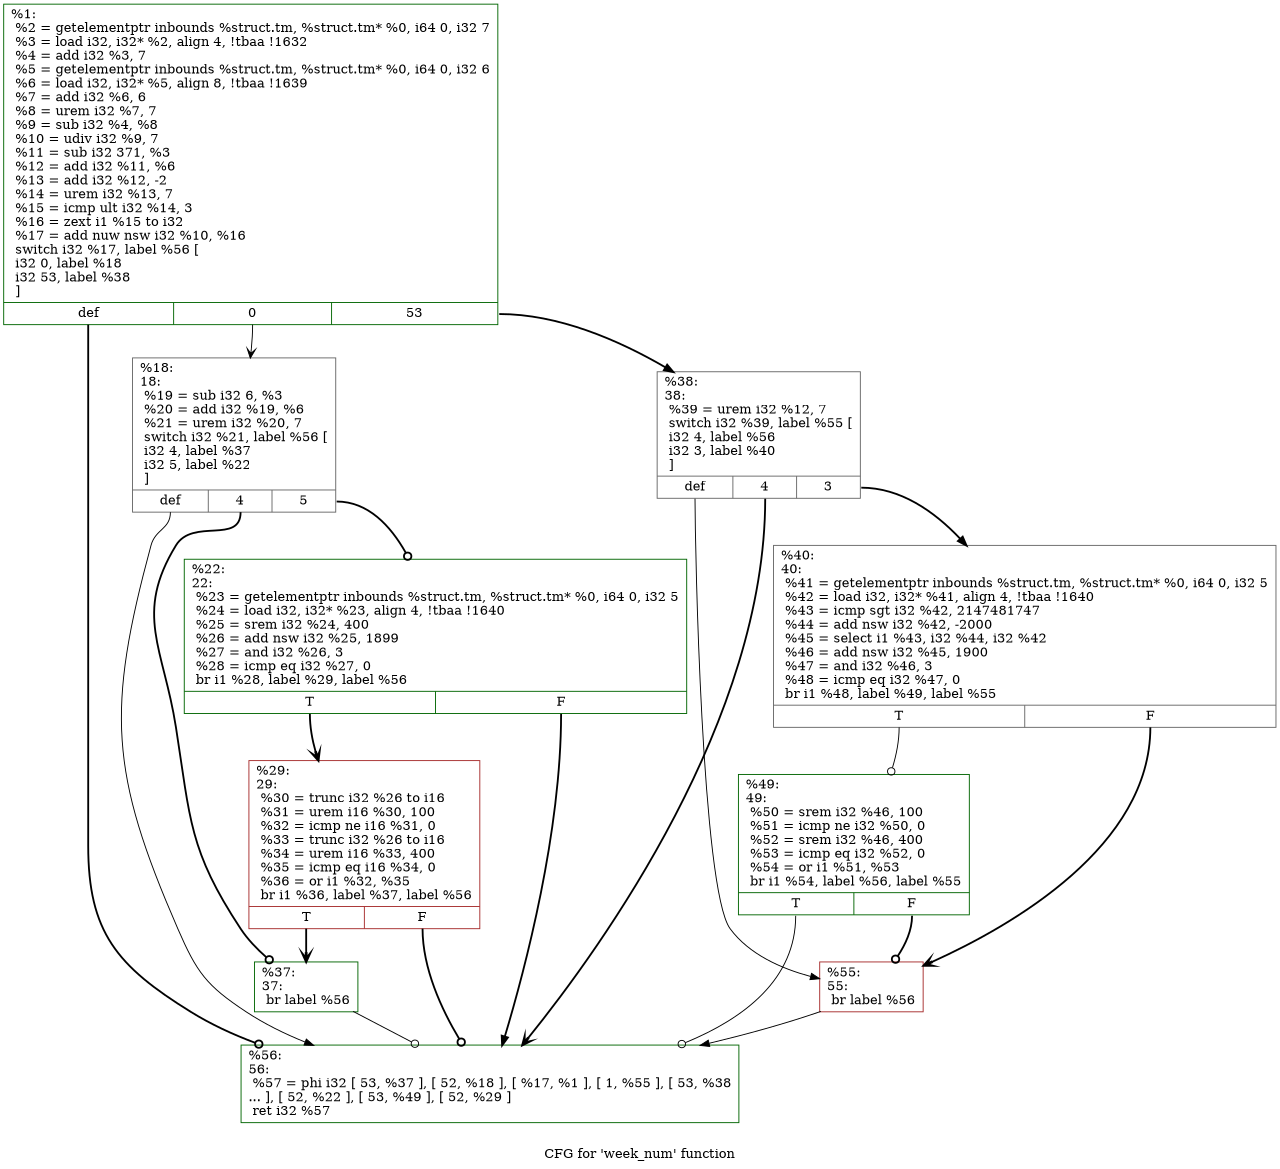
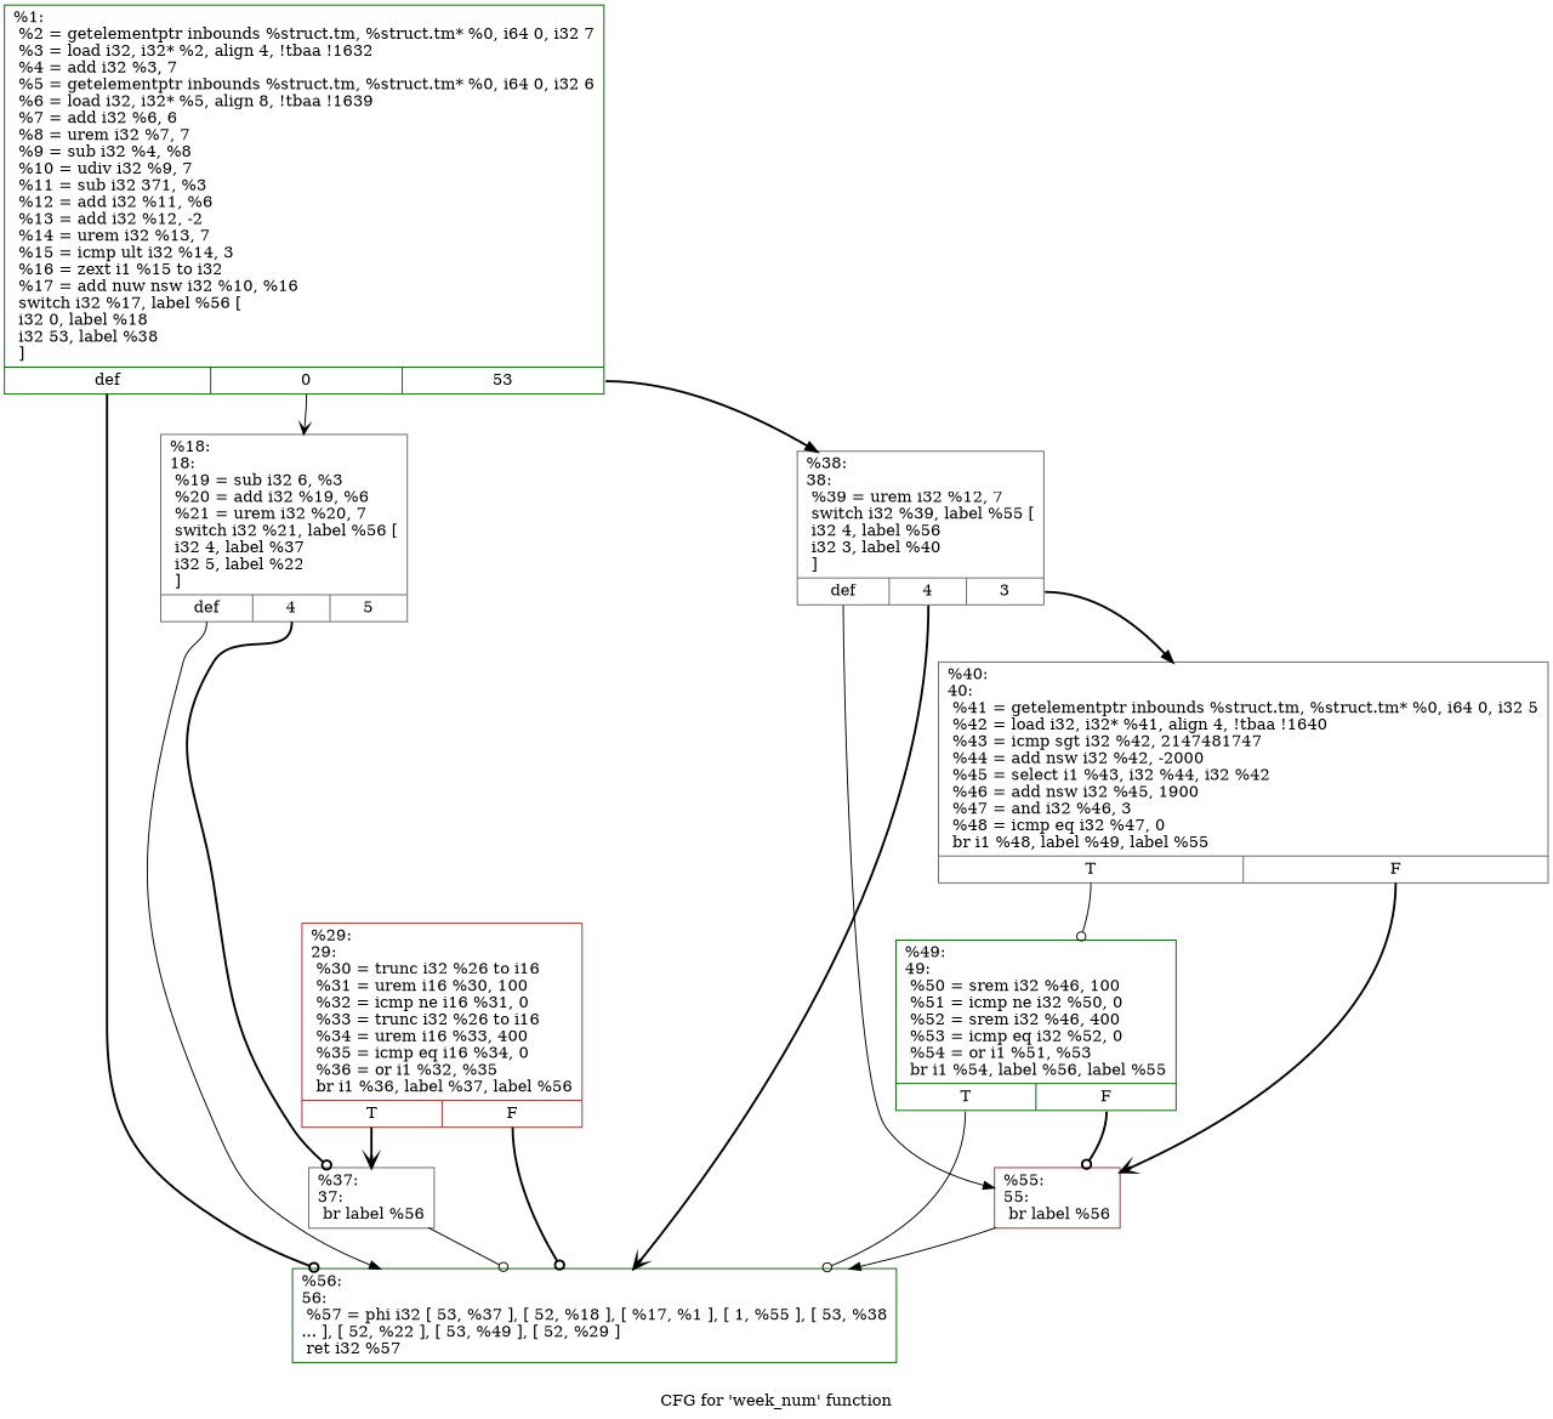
  digraph {
    label="CFG for 'week_num' function"
    node [color=darkgreen shape=record]
    edge [arrowhead=odot style=bold tailport=s0]
    n1 [label="{%1:\l  %2 = getelementptr inbounds %struct.tm, %struct.tm* %0, i64 0, i32 7\l  %3 = load i32, i32* %2, align 4, !tbaa !1632\l  %4 = add i32 %3, 7\l  %5 = getelementptr inbounds %struct.tm, %struct.tm* %0, i64 0, i32 6\l  %6 = load i32, i32* %5, align 8, !tbaa !1639\l  %7 = add i32 %6, 6\l  %8 = urem i32 %7, 7\l  %9 = sub i32 %4, %8\l  %10 = udiv i32 %9, 7\l  %11 = sub i32 371, %3\l  %12 = add i32 %11, %6\l  %13 = add i32 %12, -2\l  %14 = urem i32 %13, 7\l  %15 = icmp ult i32 %14, 3\l  %16 = zext i1 %15 to i32\l  %17 = add nuw nsw i32 %10, %16\l  switch i32 %17, label %56 [\l    i32 0, label %18\l    i32 53, label %38\l  ]\l|{<s0>def|<s1>0|<s2>53}}"]
    n2 [label="{%56:\l56:                                               \l  %57 = phi i32 [ 53, %37 ], [ 52, %18 ], [ %17, %1 ], [ 1, %55 ], [ 53, %38\l... ], [ 52, %22 ], [ 53, %49 ], [ 52, %29 ]\l  ret i32 %57\l}"]
    n3 [color=gray40 label="{%18:\l18:                                               \l  %19 = sub i32 6, %3\l  %20 = add i32 %19, %6\l  %21 = urem i32 %20, 7\l  switch i32 %21, label %56 [\l    i32 4, label %37\l    i32 5, label %22\l  ]\l|{<s0>def|<s1>4|<s2>5}}"]
    n4 [color=gray40 label="{%38:\l38:                                               \l  %39 = urem i32 %12, 7\l  switch i32 %39, label %55 [\l    i32 4, label %56\l    i32 3, label %40\l  ]\l|{<s0>def|<s1>4|<s2>3}}"]
-   n5 [label="{%37:\l37:                                               \l  br label %56\l}"]
-   n6 [label="{%22:\l22:                                               \l  %23 = getelementptr inbounds %struct.tm, %struct.tm* %0, i64 0, i32 5\l  %24 = load i32, i32* %23, align 4, !tbaa !1640\l  %25 = srem i32 %24, 400\l  %26 = add nsw i32 %25, 1899\l  %27 = and i32 %26, 3\l  %28 = icmp eq i32 %27, 0\l  br i1 %28, label %29, label %56\l|{<s0>T|<s1>F}}"]
+   n5 [color=gray40 label="{%37:\l37:                                               \l  br label %56\l}"]
    n7 [color=brown label="{%55:\l55:                                               \l  br label %56\l}"]
    n8 [color=gray40 label="{%40:\l40:                                               \l  %41 = getelementptr inbounds %struct.tm, %struct.tm* %0, i64 0, i32 5\l  %42 = load i32, i32* %41, align 4, !tbaa !1640\l  %43 = icmp sgt i32 %42, 2147481747\l  %44 = add nsw i32 %42, -2000\l  %45 = select i1 %43, i32 %44, i32 %42\l  %46 = add nsw i32 %45, 1900\l  %47 = and i32 %46, 3\l  %48 = icmp eq i32 %47, 0\l  br i1 %48, label %49, label %55\l|{<s0>T|<s1>F}}"]
    n9 [color=brown label="{%29:\l29:                                               \l  %30 = trunc i32 %26 to i16\l  %31 = urem i16 %30, 100\l  %32 = icmp ne i16 %31, 0\l  %33 = trunc i32 %26 to i16\l  %34 = urem i16 %33, 400\l  %35 = icmp eq i16 %34, 0\l  %36 = or i1 %32, %35\l  br i1 %36, label %37, label %56\l|{<s0>T|<s1>F}}"]
    n10 [label="{%49:\l49:                                               \l  %50 = srem i32 %46, 100\l  %51 = icmp ne i32 %50, 0\l  %52 = srem i32 %46, 400\l  %53 = icmp eq i32 %52, 0\l  %54 = or i1 %51, %53\l  br i1 %54, label %56, label %55\l|{<s0>T|<s1>F}}"]
    n1 -> n2
    n1 -> n3 [arrowhead=vee style=solid tailport=s1]
    n1 -> n4 [arrowhead=normal tailport=s2]
    n3 -> n2 [arrowhead=normal style=solid]
    n3 -> n5 [tailport=s1]
-   n3 -> n6 [tailport=s2]
    n4 -> n2 [arrowhead=vee tailport=s1]
    n4 -> n7 [arrowhead=normal style=solid]
    n4 -> n8 [arrowhead=normal tailport=s2]
    n5 -> n2 [style=solid]
-   n6 -> n2 [arrowhead=normal tailport=s1]
-   n6 -> n9 [arrowhead=vee]
    n7 -> n2 [arrowhead=normal style=solid]
    n8 -> n7 [arrowhead=vee tailport=s1]
    n8 -> n10 [style=solid]
    n9 -> n2 [tailport=s1]
    n9 -> n5 [arrowhead=vee]
    n10 -> n2 [style=solid]
    n10 -> n7 [tailport=s1]
  }
